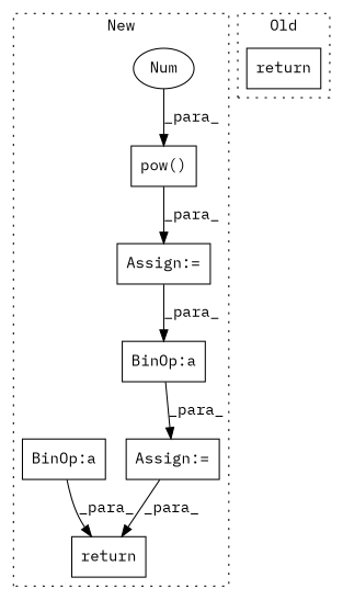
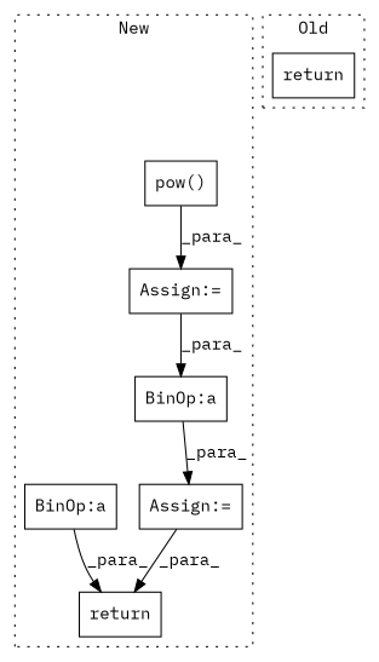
  digraph {
    fontname="IBM Plex Mono"
    node [a=68 l=3 shape=box fontname="IBM Plex Mono"]
    edge [fontname="IBM Plex Mono"]
    n1 [a=75 l="20,1" label="pow()" s="10100,10121"]
    n2 [label="Assign:=" s=10155]
    n3 [label="Assign:=" s=10021]
    n4 [a=93 l=7 label=return s=10458]
-   n5 [a=76 l=1 label=Num s=10120 shape=ellipse]
    n6 [a=82 label="BinOp:a" s=10266]
    n7 [a=82 label="BinOp:a" s=10183]
    n8 [a=93 l=7 label=return s=9621]
    subgraph cluster_1 {
      label=New
      style=dotted
      n1
      n2
      n3
      n4
-     n5
      n6
      n7
    }
    subgraph cluster_2 {
      label=Old
      style=dotted
      n8
    }
    n1 -> n3 [label=_para_]
    n2 -> n4 [label=_para_]
    n3 -> n7 [label=_para_]
-   n5 -> n1 [label=_para_]
    n6 -> n4 [label=_para_]
    n7 -> n2 [label=_para_]
  }
